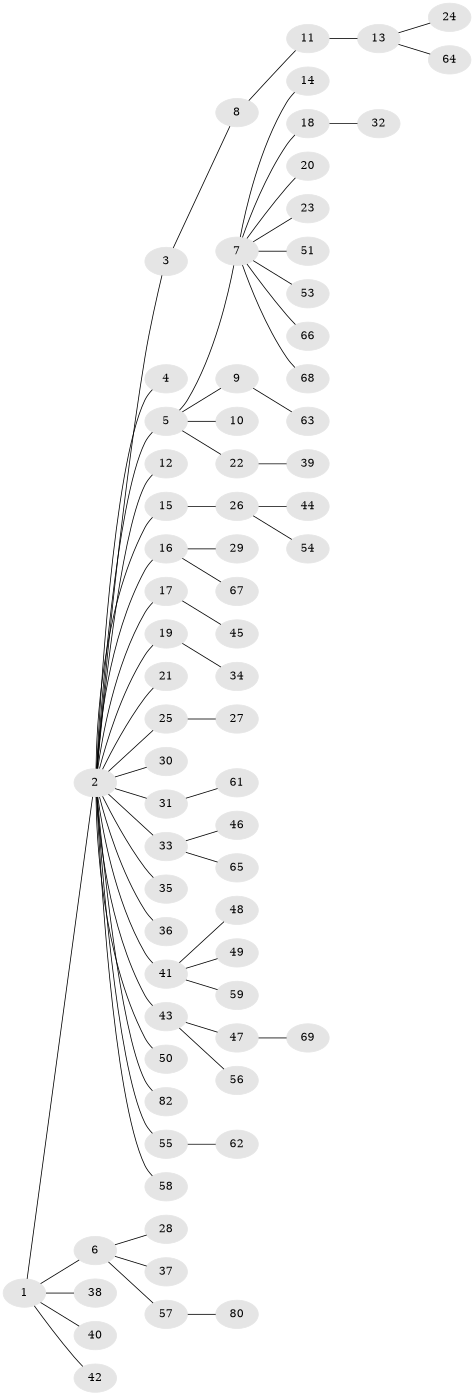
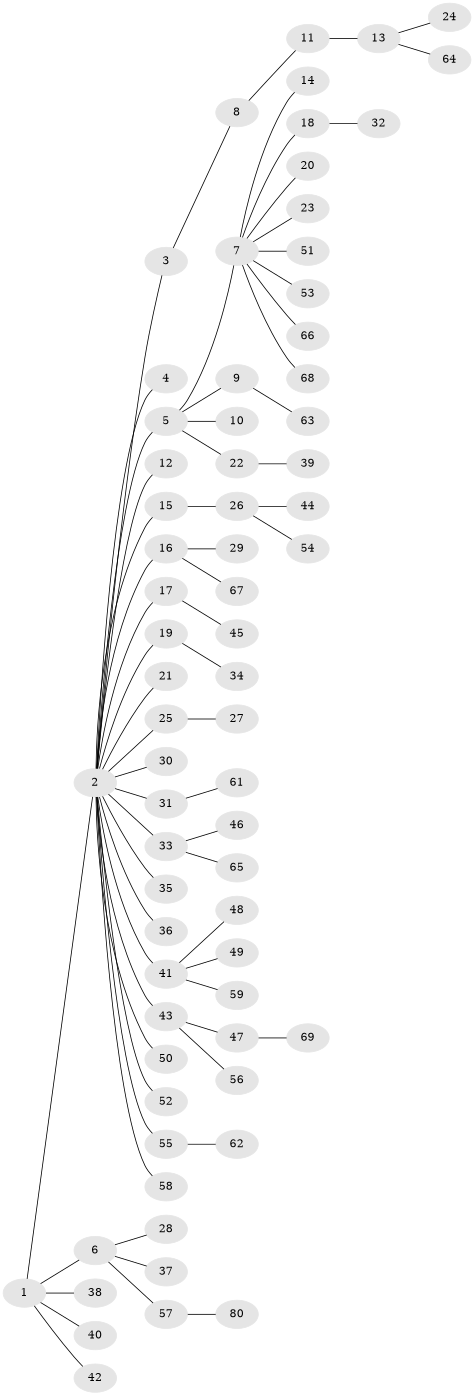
  graph {
    rankdir=LR
    node [color=gray90 style=filled]
    1
    2
    6
    38
    40
    42
    3
    4
    5
    12
    15
    16
    17
    19
    21
    25
    30
    31
    33
    35
    36
    41
    43
    50
-   52 [label=82]
+   52
    55
    58
    28
    37
    57
    8
    7
    9
    10
    22
    26
    29
    67
    45
    34
    27
    61
    46
    65
    48
    49
    59
    47
    56
    62
    11
    14
    18
    20
    23
    51
    53
    66
    68
    63
    39
    n62 [label=80]
    32
    13
    24
    64
    44
    54
    69
    1 -- 2
    1 -- 6
    1 -- 38
    1 -- 40
    1 -- 42
    2 -- 3
    2 -- 4
    2 -- 5
    2 -- 12
    2 -- 15
    2 -- 16
    2 -- 17
    2 -- 19
    2 -- 21
    2 -- 25
    2 -- 30
    2 -- 31
    2 -- 33
    2 -- 35
    2 -- 36
    2 -- 41
    2 -- 43
    2 -- 50
    2 -- 52
    2 -- 55
    2 -- 58
    6 -- 28
    6 -- 37
    6 -- 57
    3 -- 8
    5 -- 7
    5 -- 9
    5 -- 10
    5 -- 22
    15 -- 26
    16 -- 29
    16 -- 67
    17 -- 45
    19 -- 34
    25 -- 27
    31 -- 61
    33 -- 46
    33 -- 65
    41 -- 48
    41 -- 49
    41 -- 59
    43 -- 47
    43 -- 56
    55 -- 62
    57 -- n62
    8 -- 11
    7 -- 14
    7 -- 18
    7 -- 20
    7 -- 23
    7 -- 51
    7 -- 53
    7 -- 66
    7 -- 68
    9 -- 63
    22 -- 39
    26 -- 44
    26 -- 54
    47 -- 69
    11 -- 13
    18 -- 32
    13 -- 24
    13 -- 64
  }
